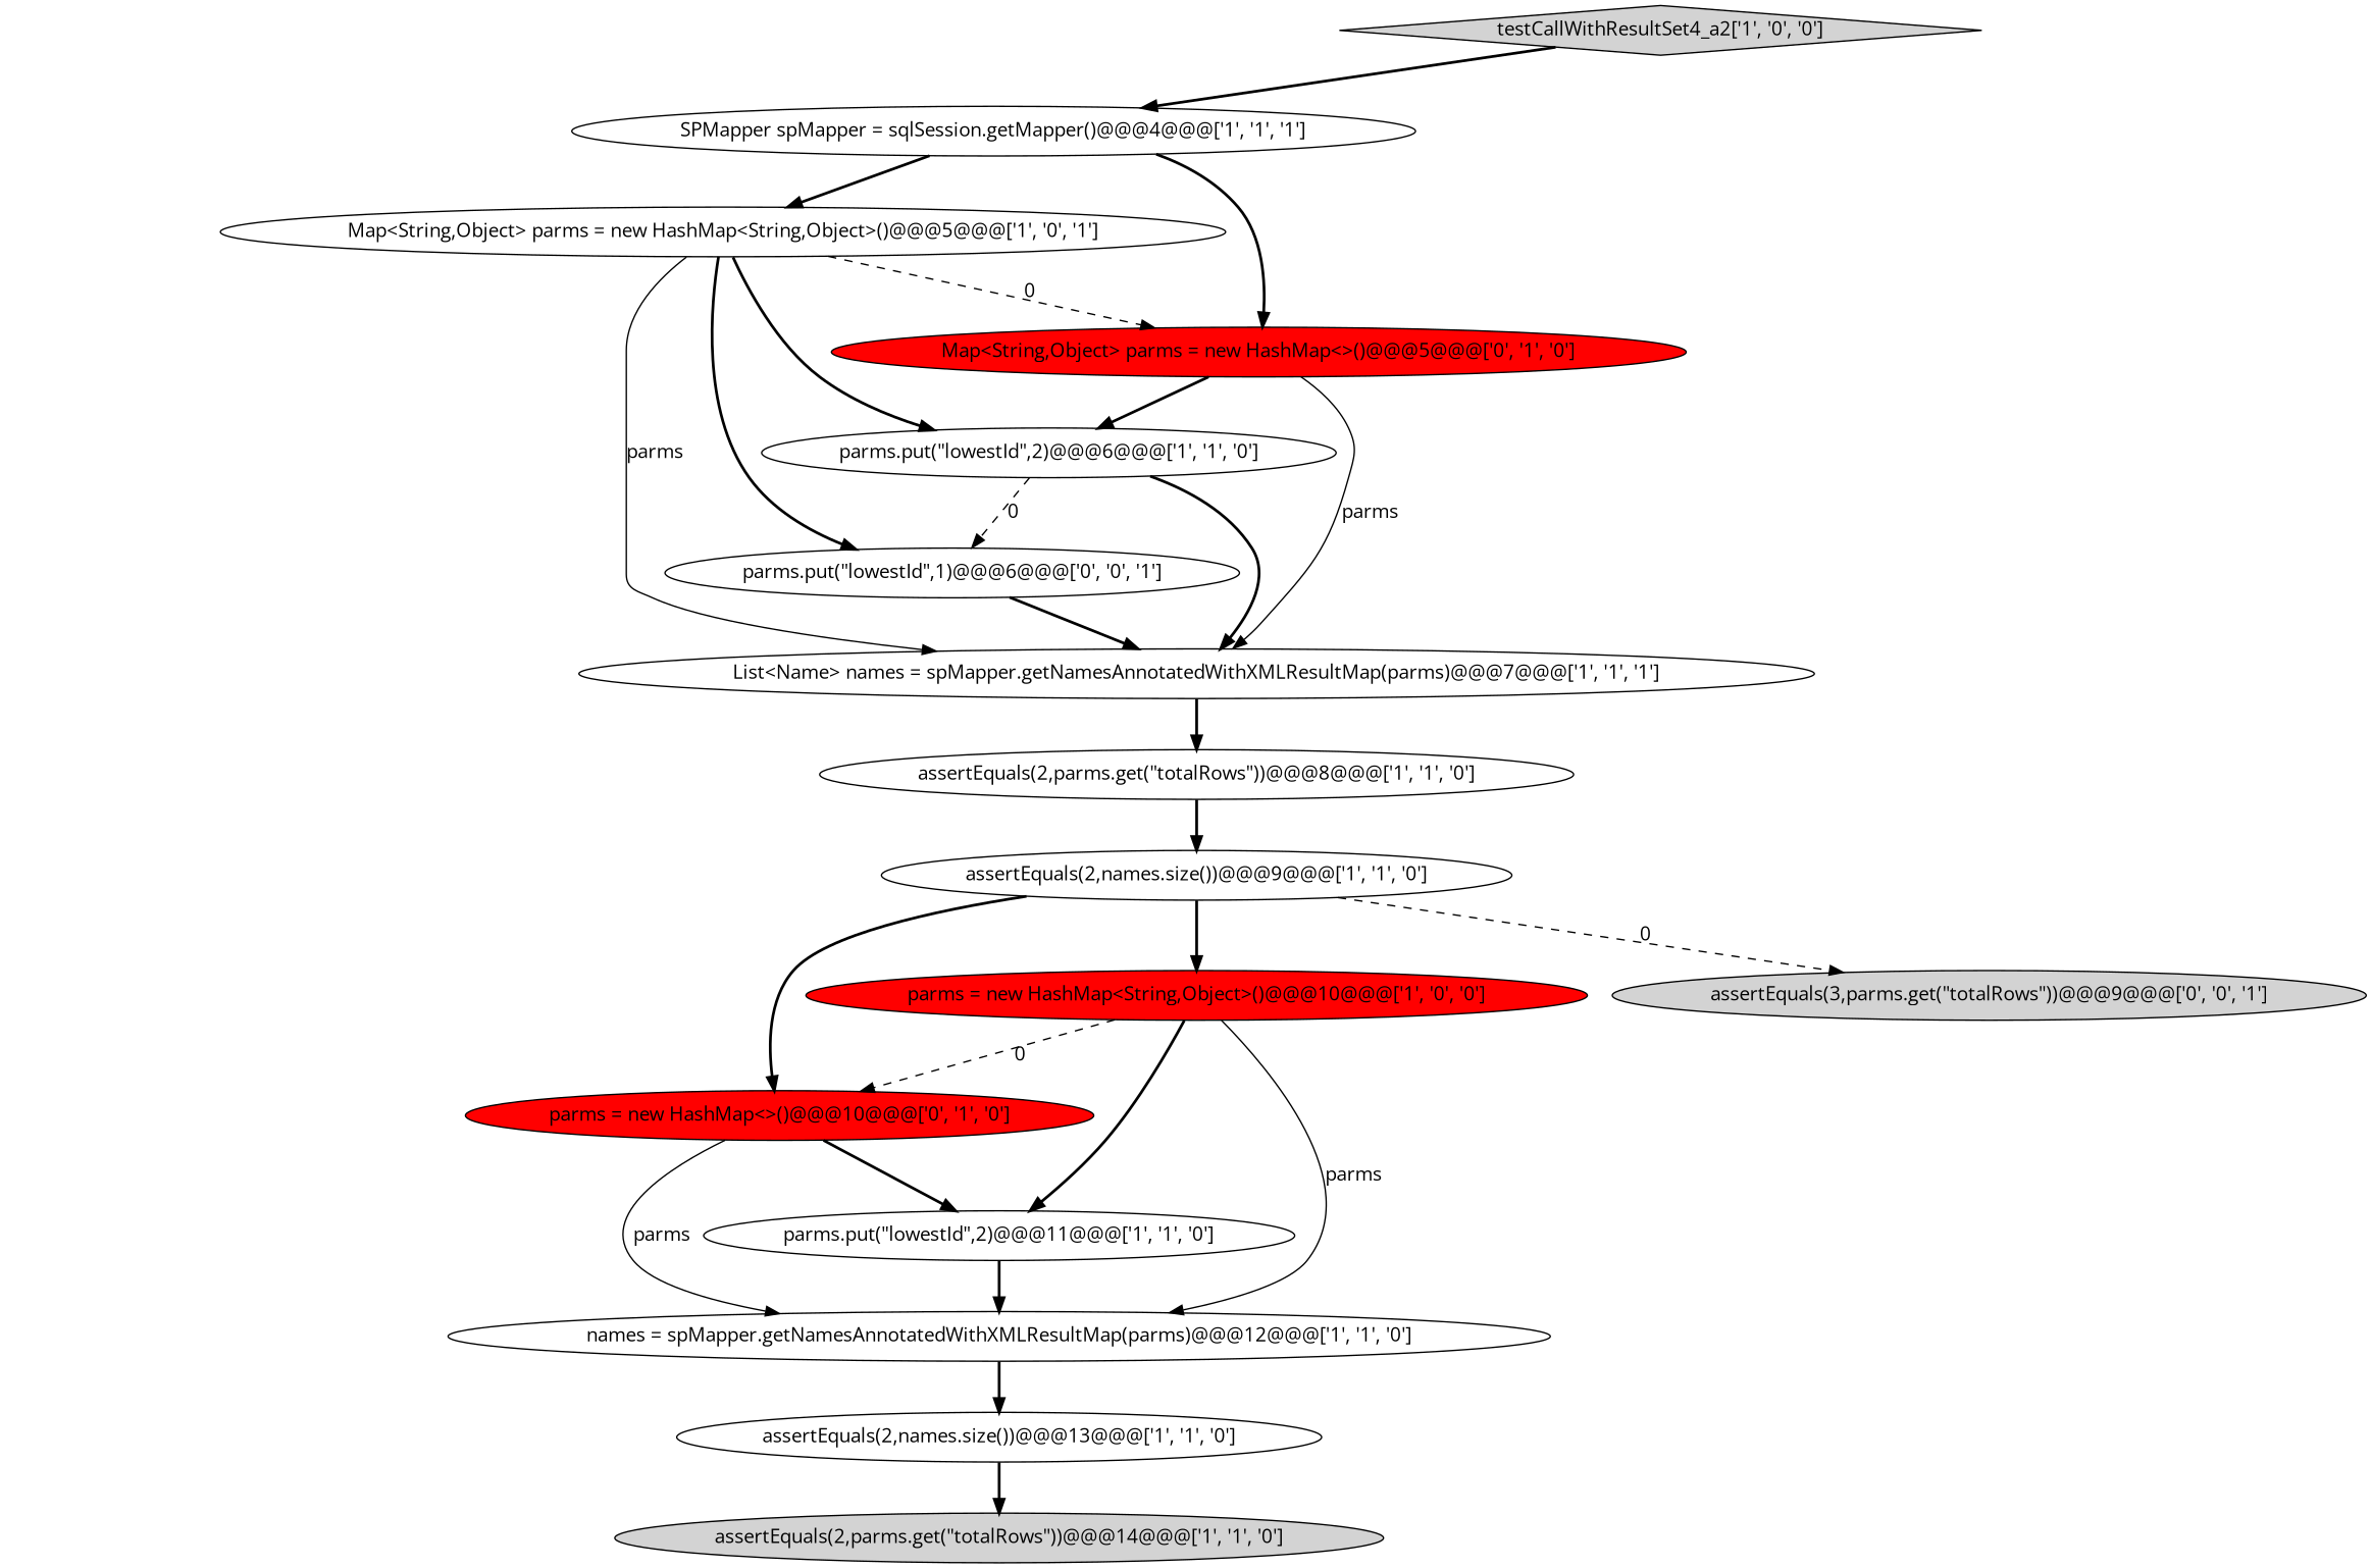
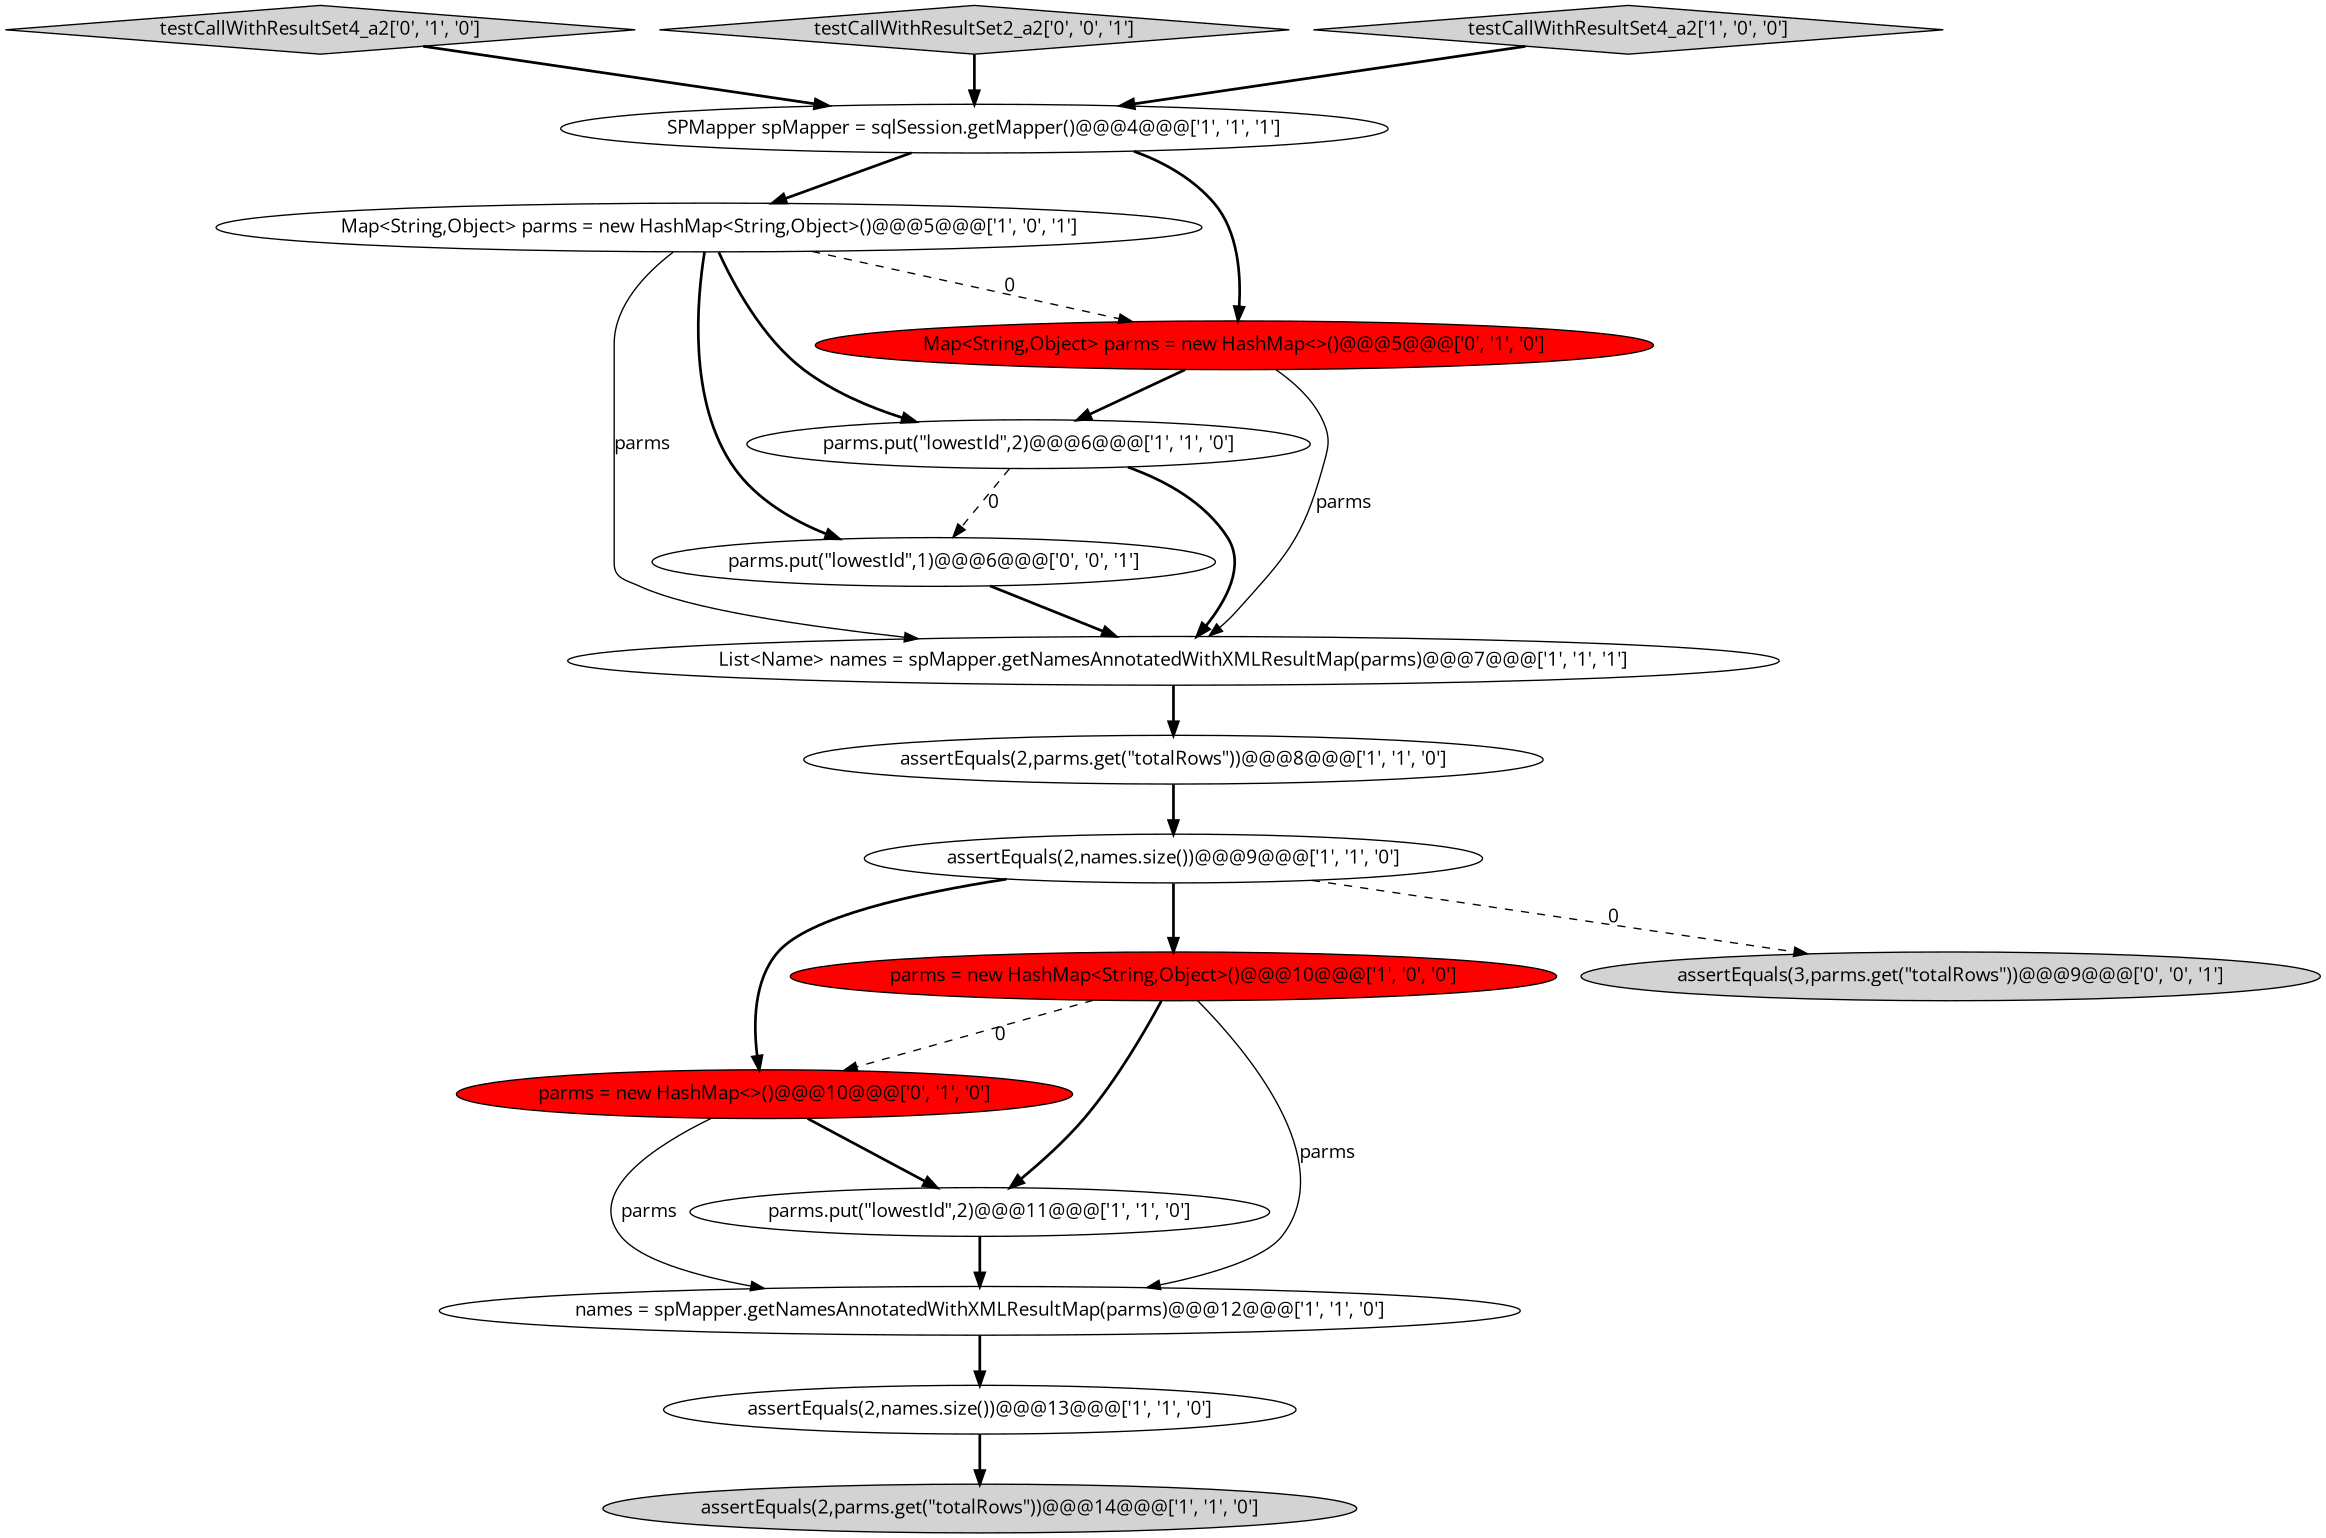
  digraph {
    fontname="Open Sans"
    node [fillcolor=white fontname="Open Sans" shape=ellipse style=filled]
    edge [fontname="Open Sans" style=bold]
    n1 [fillcolor=red label="parms = new HashMap<>()@@@10@@@['0', '1', '0']"]
    n2 [label="names = spMapper.getNamesAnnotatedWithXMLResultMap(parms)@@@12@@@['1', '1', '0']"]
    n3 [label="parms.put(\"lowestId\",2)@@@11@@@['1', '1', '0']"]
    n4 [label="assertEquals(2,names.size())@@@13@@@['1', '1', '0']"]
    n5 [label="parms.put(\"lowestId\",1)@@@6@@@['0', '0', '1']"]
    n6 [label="List<Name> names = spMapper.getNamesAnnotatedWithXMLResultMap(parms)@@@7@@@['1', '1', '1']"]
    n7 [label="assertEquals(2,parms.get(\"totalRows\"))@@@8@@@['1', '1', '0']"]
+   n8 [fillcolor=lightgray label="testCallWithResultSet4_a2['0', '1', '0']" shape=diamond]
    n9 [label="SPMapper spMapper = sqlSession.getMapper()@@@4@@@['1', '1', '1']"]
    n10 [label="Map<String,Object> parms = new HashMap<String,Object>()@@@5@@@['1', '0', '1']"]
    n11 [fillcolor=red label="Map<String,Object> parms = new HashMap<>()@@@5@@@['0', '1', '0']"]
    n12 [fillcolor=lightgray label="assertEquals(3,parms.get(\"totalRows\"))@@@9@@@['0', '0', '1']"]
    n13 [fillcolor=lightgray label="assertEquals(2,parms.get(\"totalRows\"))@@@14@@@['1', '1', '0']"]
+   n14 [fillcolor=lightgray label="testCallWithResultSet2_a2['0', '0', '1']" shape=diamond]
    n15 [label="parms.put(\"lowestId\",2)@@@6@@@['1', '1', '0']"]
    n16 [label="assertEquals(2,names.size())@@@9@@@['1', '1', '0']"]
    n17 [fillcolor=red label="parms = new HashMap<String,Object>()@@@10@@@['1', '0', '0']"]
    n18 [fillcolor=lightgray label="testCallWithResultSet4_a2['1', '0', '0']" shape=diamond]
    n1 -> n2 [label=parms style=solid]
    n1 -> n3
    n2 -> n4
    n3 -> n2
    n4 -> n13
    n5 -> n6
    n6 -> n7
    n7 -> n16
+   n8 -> n9
    n9 -> n10
    n9 -> n11
    n10 -> n5
    n10 -> n6 [label=parms style=solid]
    n10 -> n11 [label=0 style=dashed]
    n10 -> n15
    n11 -> n6 [label=parms style=solid]
    n11 -> n15
+   n14 -> n9
    n15 -> n5 [label=0 style=dashed]
    n15 -> n6
    n16 -> n1
    n16 -> n12 [label=0 style=dashed]
    n16 -> n17
    n17 -> n1 [label=0 style=dashed]
    n17 -> n2 [label=parms style=solid]
    n17 -> n3
    n18 -> n9
  }
